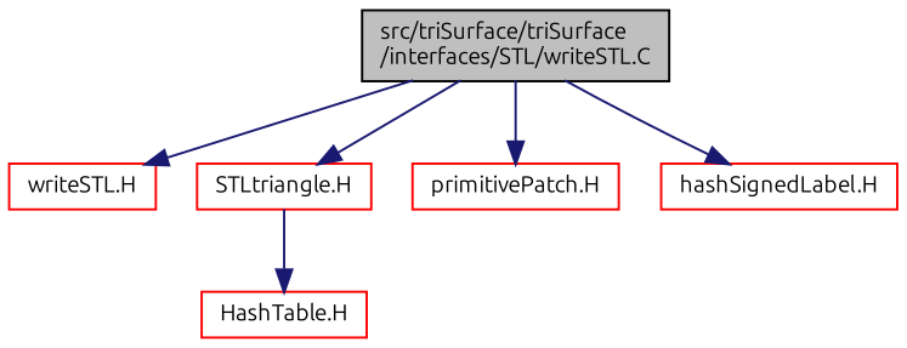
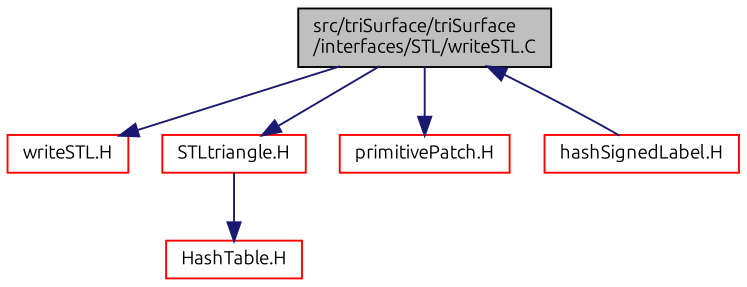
  digraph {
    fontname=Ubuntu
    node [color=red fontname=Ubuntu fontsize=10 shape=record]
    edge [color=midnightblue fontname=Ubuntu fontsize=10 labelfontname=Helvetica labelfontsize=10 style=solid]
    n1 [color=black fillcolor=grey75 fontcolor=black height=0.2 label="src/triSurface/triSurface\l/interfaces/STL/writeSTL.C" style=filled width=0.4]
    n2 [height=0.2 label="writeSTL.H" width=0.4]
    n3 [height=0.2 label="STLtriangle.H" width=0.4]
    n4 [height=0.2 label="primitivePatch.H" width=0.4]
    n5 [height=0.2 label="hashSignedLabel.H" width=0.4]
    n6 [height=0.2 label="HashTable.H" width=0.4]
    n1 -> n2
    n1 -> n3
    n1 -> n4
-   n1 -> n5
+   n5 -> n1
    n3 -> n6
  }
